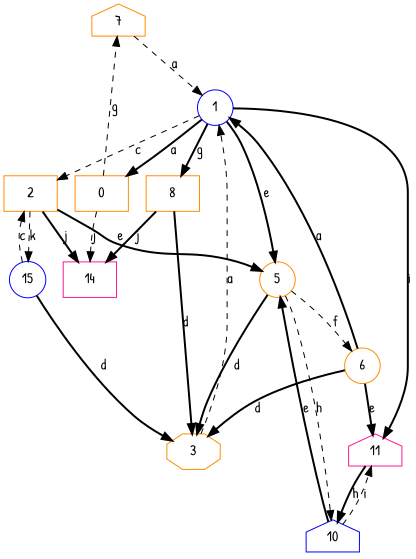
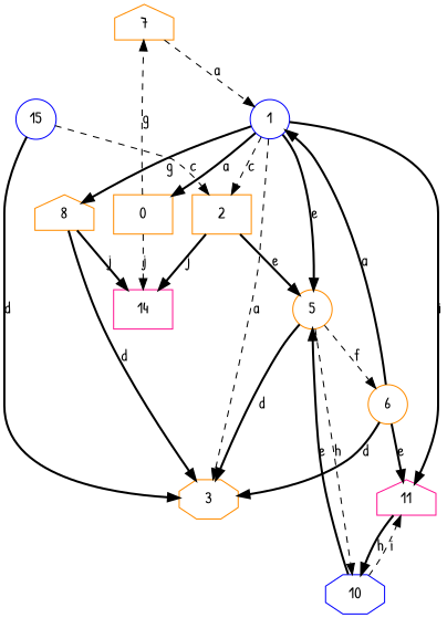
  strict digraph {
    fontname="Patrick Hand"
    node [color=darkorange fontname="Patrick Hand" shape=box]
    edge [fontname="Patrick Hand" style=bold]
    7 [shape=house]
    0
    14 [color=deeppink]
    1 [color=blue shape=circle]
    2
    5 [shape=circle]
-   8
+   8 [shape=house]
    11 [color=deeppink shape=house]
    15 [color=blue shape=circle]
    3 [shape=octagon]
    6 [shape=circle]
-   10 [color=blue shape=house]
+   10 [color=blue shape=octagon]
    7 -> 1 [label=a style=dashed]
    0 -> 7 [label=g style=dashed]
    0 -> 14 [label=j style=dashed]
    1 -> 0 [label=a]
    1 -> 2 [label=c style=dashed]
    1 -> 5 [label=e]
    1 -> 8 [label=g]
    1 -> 11 [label=i]
    2 -> 14 [label=j]
    2 -> 5 [label=e]
-   2 -> 15 [label=k style=dashed]
    5 -> 3 [label=d]
    5 -> 6 [label=f style=dashed]
    5 -> 10 [label=h style=dashed]
    8 -> 14 [label=j]
    8 -> 3 [label=d]
    11 -> 10 [label=h]
    15 -> 2 [label=c style=dashed]
    15 -> 3 [label=d]
-   3 -> 1 [label=a style=dashed]
+   1 -> 3 [label=a style=dashed]
    6 -> 1 [label=a]
    6 -> 11 [label=e]
    6 -> 3 [label=d]
    10 -> 5 [label=e]
    10 -> 11 [label=i style=dashed]
  }
